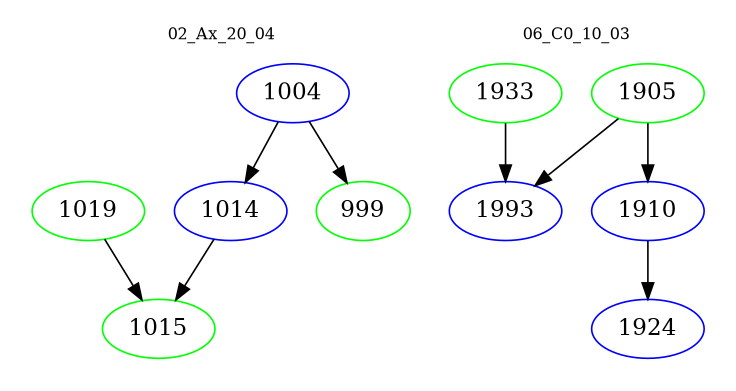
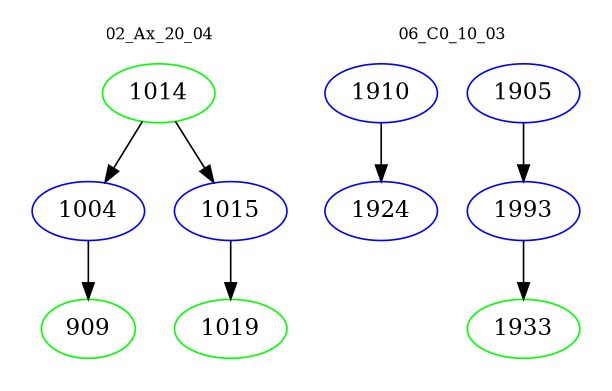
  digraph {
    node [color=blue]
    edge [color=black]
-   n1 [label=1014]
+   n1 [color=green label=1014]
    n2 [label=1004]
-   n3 [color=green label=1015]
-   n4 [color=green label=999]
+   n3 [label=1015]
+   n4 [color=green label=909]
    n5 [color=green label=1019]
-   n6 [color=green label=1905]
+   n6 [label=1905]
    n7 [label=1910]
    n8 [label=1993]
    n9 [label=1924]
    n10 [color=green label=1933]
    subgraph cluster_1 {
      color=white
      fontsize=10
      label="02_Ax_20_04"
      n1
      n2
      n3
      n4
      n5
    }
    subgraph cluster_2 {
      color=white
      fontsize=10
      label="06_C0_10_03"
      n6
      n7
      n8
      n9
      n10
    }
-   n2 -> n1
+   n1 -> n2
    n1 -> n3
    n2 -> n4
-   n5 -> n3
-   n6 -> n7
+   n3 -> n5
    n6 -> n8
    n7 -> n9
-   n10 -> n8
+   n8 -> n10
  }
